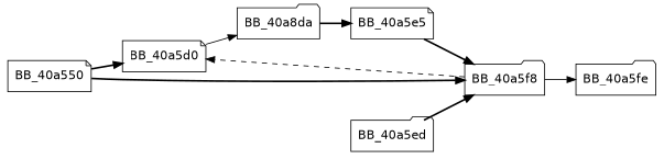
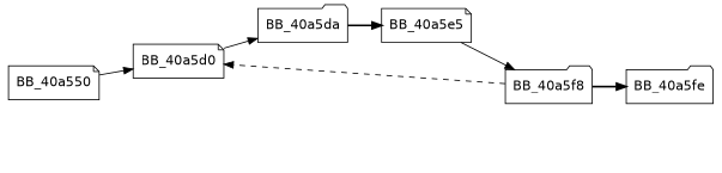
  digraph {
    fontname="DejaVu Sans"
    rankdir=LR
    node [fontname="DejaVu Sans" shape=folder]
    edge [fontname="DejaVu Sans" style=bold]
    BB_40a550 [shape=note]
    BB_40a5d0 [shape=note]
    BB_40a5f8
-   BB_40a5da [label=BB_40a8da]
+   BB_40a5da
    BB_40a5fe
    BB_40a5e5 [shape=note]
-   BB_40a5ed
-   BB_40a550 -> BB_40a5d0
-   BB_40a550 -> BB_40a5f8
+   BB_40a550 -> BB_40a5d0 [style=solid]
    BB_40a5d0 -> BB_40a5da [style=solid]
    BB_40a5f8 -> BB_40a5d0 [style=dashed]
-   BB_40a5f8 -> BB_40a5fe [style=solid]
+   BB_40a5f8 -> BB_40a5fe
    BB_40a5da -> BB_40a5e5
-   BB_40a5e5 -> BB_40a5f8
-   BB_40a5ed -> BB_40a5f8
+   BB_40a5e5 -> BB_40a5f8 [style=solid]
  }
